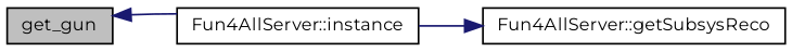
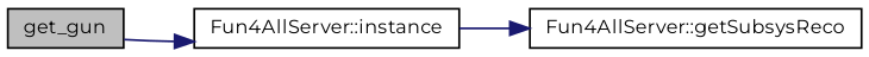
  digraph {
    fontname=Montserrat
    rankdir=LR
    node [color=black fontname=Montserrat fontsize=10 shape=record]
    edge [color=midnightblue fontname=Montserrat fontsize=10 labelfontname=FreeSans labelfontsize=10 style=solid]
    n1 [fillcolor=grey75 fontcolor=black height=0.2 label=get_gun style=filled width=0.4]
    n2 [height=0.2 label="Fun4AllServer::instance" width=0.4]
    n3 [height=0.2 label="Fun4AllServer::getSubsysReco" width=0.4]
-   n2 -> n1
+   n1 -> n2
    n2 -> n3
  }
